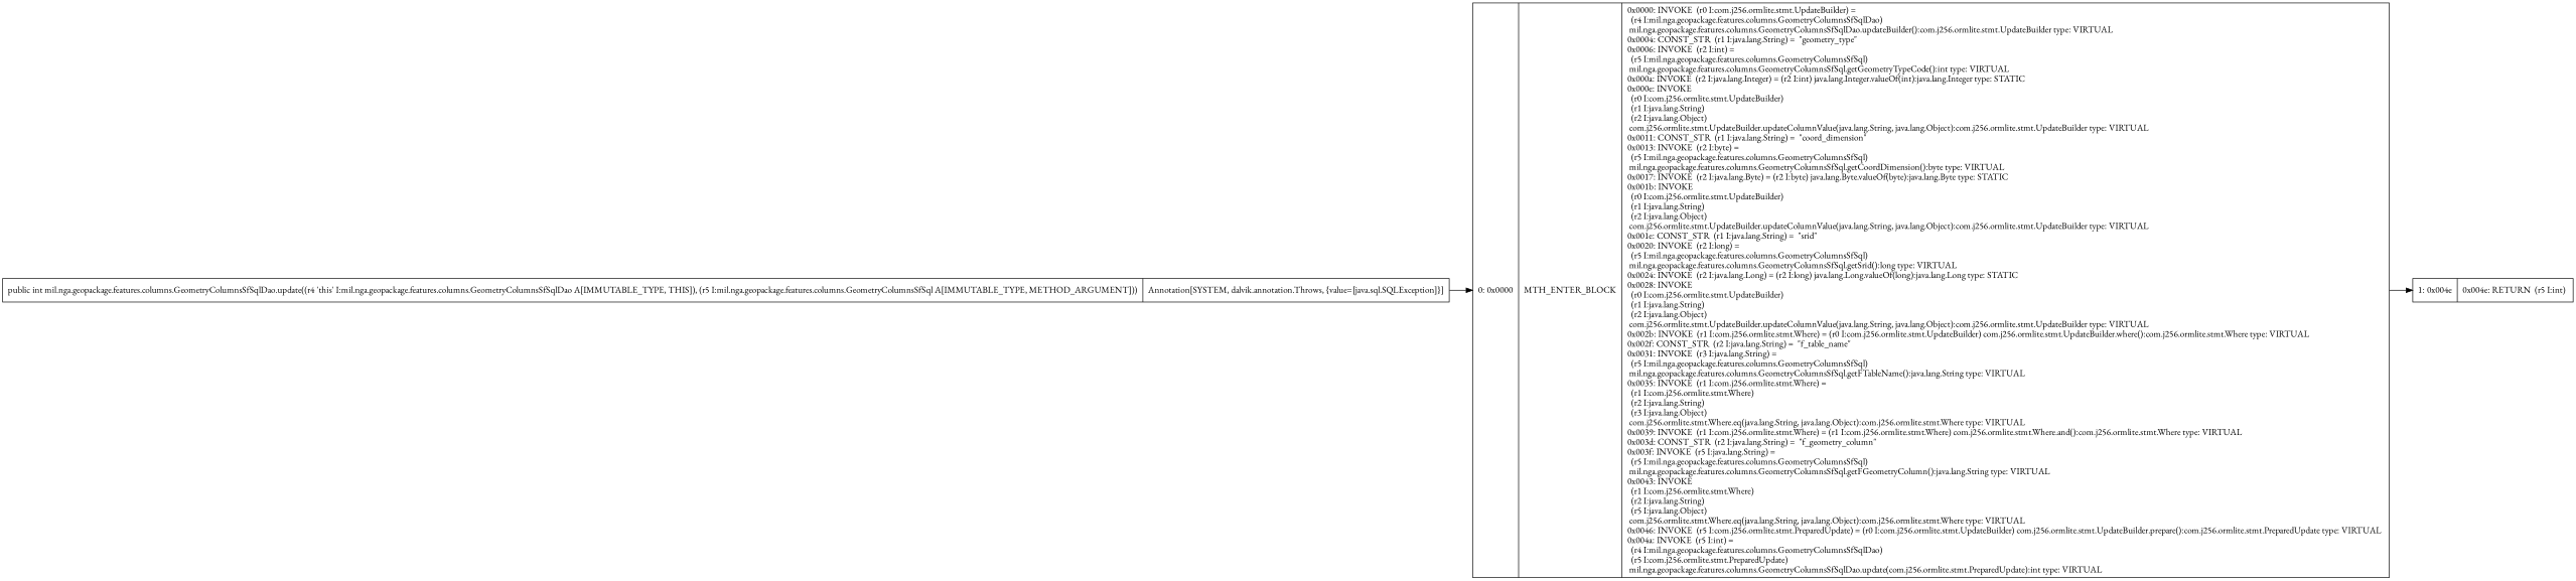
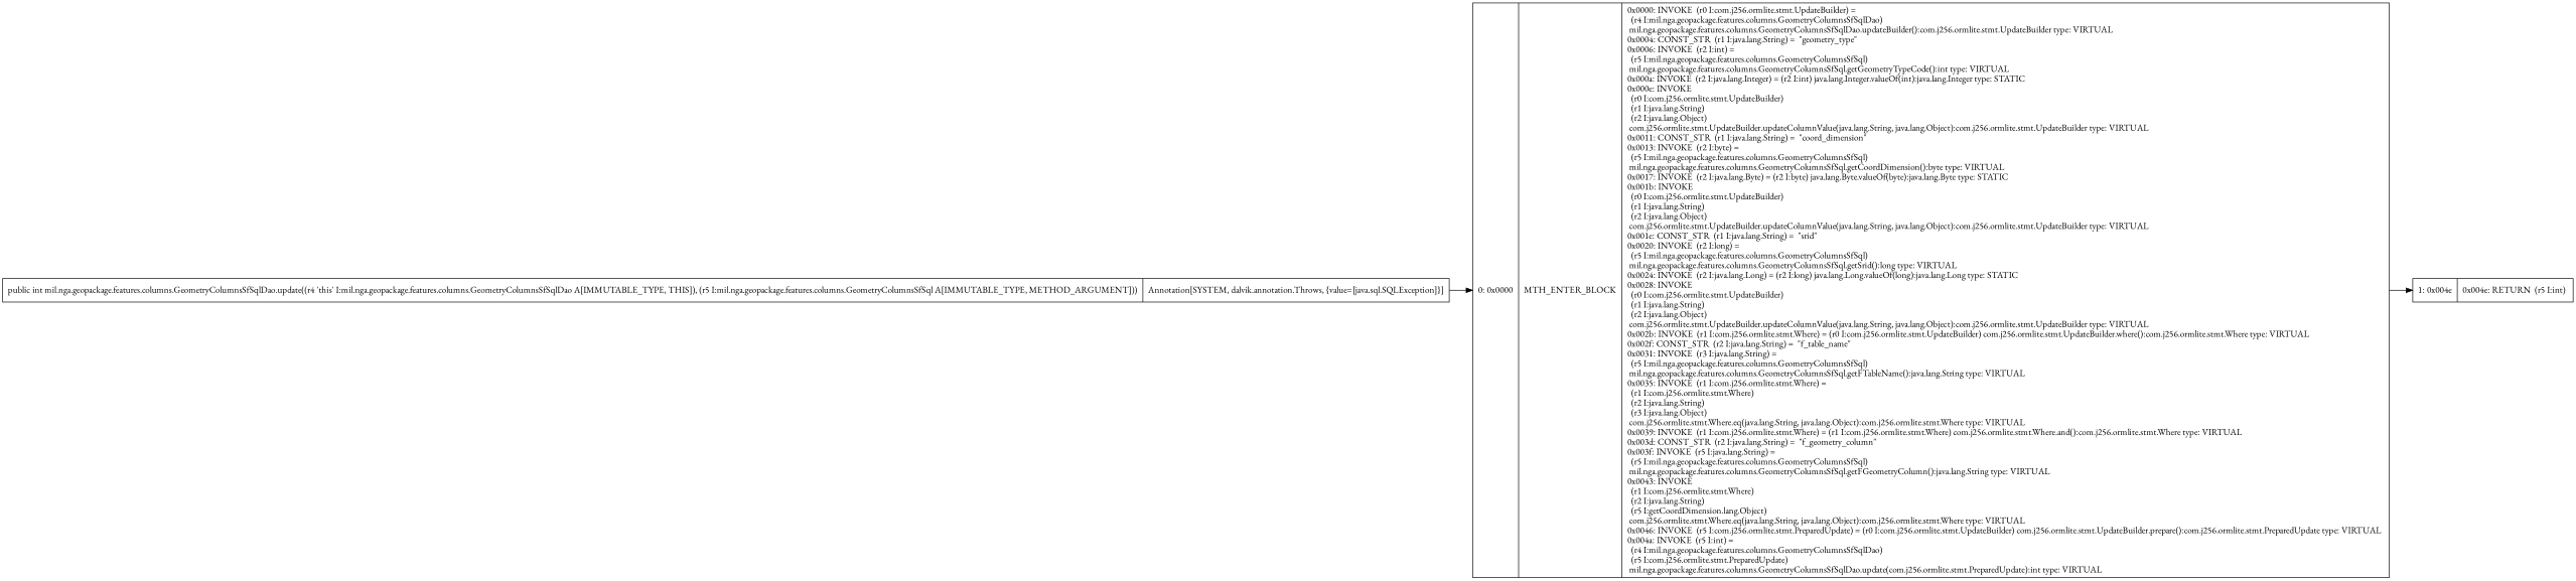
  digraph {
    rankdir=LR
    fontname="EB Garamond"
    node [shape=record fontname="EB Garamond"]
    edge [fontname="EB Garamond"]
-   n1 [label="{0\:\ 0x0000|MTH_ENTER_BLOCK\l|0x0000: INVOKE  (r0 I:com.j256.ormlite.stmt.UpdateBuilder) = \l  (r4 I:mil.nga.geopackage.features.columns.GeometryColumnsSfSqlDao)\l mil.nga.geopackage.features.columns.GeometryColumnsSfSqlDao.updateBuilder():com.j256.ormlite.stmt.UpdateBuilder type: VIRTUAL \l0x0004: CONST_STR  (r1 I:java.lang.String) =  \"geometry_type\" \l0x0006: INVOKE  (r2 I:int) = \l  (r5 I:mil.nga.geopackage.features.columns.GeometryColumnsSfSql)\l mil.nga.geopackage.features.columns.GeometryColumnsSfSql.getGeometryTypeCode():int type: VIRTUAL \l0x000a: INVOKE  (r2 I:java.lang.Integer) = (r2 I:int) java.lang.Integer.valueOf(int):java.lang.Integer type: STATIC \l0x000e: INVOKE  \l  (r0 I:com.j256.ormlite.stmt.UpdateBuilder)\l  (r1 I:java.lang.String)\l  (r2 I:java.lang.Object)\l com.j256.ormlite.stmt.UpdateBuilder.updateColumnValue(java.lang.String, java.lang.Object):com.j256.ormlite.stmt.UpdateBuilder type: VIRTUAL \l0x0011: CONST_STR  (r1 I:java.lang.String) =  \"coord_dimension\" \l0x0013: INVOKE  (r2 I:byte) = \l  (r5 I:mil.nga.geopackage.features.columns.GeometryColumnsSfSql)\l mil.nga.geopackage.features.columns.GeometryColumnsSfSql.getCoordDimension():byte type: VIRTUAL \l0x0017: INVOKE  (r2 I:java.lang.Byte) = (r2 I:byte) java.lang.Byte.valueOf(byte):java.lang.Byte type: STATIC \l0x001b: INVOKE  \l  (r0 I:com.j256.ormlite.stmt.UpdateBuilder)\l  (r1 I:java.lang.String)\l  (r2 I:java.lang.Object)\l com.j256.ormlite.stmt.UpdateBuilder.updateColumnValue(java.lang.String, java.lang.Object):com.j256.ormlite.stmt.UpdateBuilder type: VIRTUAL \l0x001e: CONST_STR  (r1 I:java.lang.String) =  \"srid\" \l0x0020: INVOKE  (r2 I:long) = \l  (r5 I:mil.nga.geopackage.features.columns.GeometryColumnsSfSql)\l mil.nga.geopackage.features.columns.GeometryColumnsSfSql.getSrid():long type: VIRTUAL \l0x0024: INVOKE  (r2 I:java.lang.Long) = (r2 I:long) java.lang.Long.valueOf(long):java.lang.Long type: STATIC \l0x0028: INVOKE  \l  (r0 I:com.j256.ormlite.stmt.UpdateBuilder)\l  (r1 I:java.lang.String)\l  (r2 I:java.lang.Object)\l com.j256.ormlite.stmt.UpdateBuilder.updateColumnValue(java.lang.String, java.lang.Object):com.j256.ormlite.stmt.UpdateBuilder type: VIRTUAL \l0x002b: INVOKE  (r1 I:com.j256.ormlite.stmt.Where) = (r0 I:com.j256.ormlite.stmt.UpdateBuilder) com.j256.ormlite.stmt.UpdateBuilder.where():com.j256.ormlite.stmt.Where type: VIRTUAL \l0x002f: CONST_STR  (r2 I:java.lang.String) =  \"f_table_name\" \l0x0031: INVOKE  (r3 I:java.lang.String) = \l  (r5 I:mil.nga.geopackage.features.columns.GeometryColumnsSfSql)\l mil.nga.geopackage.features.columns.GeometryColumnsSfSql.getFTableName():java.lang.String type: VIRTUAL \l0x0035: INVOKE  (r1 I:com.j256.ormlite.stmt.Where) = \l  (r1 I:com.j256.ormlite.stmt.Where)\l  (r2 I:java.lang.String)\l  (r3 I:java.lang.Object)\l com.j256.ormlite.stmt.Where.eq(java.lang.String, java.lang.Object):com.j256.ormlite.stmt.Where type: VIRTUAL \l0x0039: INVOKE  (r1 I:com.j256.ormlite.stmt.Where) = (r1 I:com.j256.ormlite.stmt.Where) com.j256.ormlite.stmt.Where.and():com.j256.ormlite.stmt.Where type: VIRTUAL \l0x003d: CONST_STR  (r2 I:java.lang.String) =  \"f_geometry_column\" \l0x003f: INVOKE  (r5 I:java.lang.String) = \l  (r5 I:mil.nga.geopackage.features.columns.GeometryColumnsSfSql)\l mil.nga.geopackage.features.columns.GeometryColumnsSfSql.getFGeometryColumn():java.lang.String type: VIRTUAL \l0x0043: INVOKE  \l  (r1 I:com.j256.ormlite.stmt.Where)\l  (r2 I:java.lang.String)\l  (r5 I:java.lang.Object)\l com.j256.ormlite.stmt.Where.eq(java.lang.String, java.lang.Object):com.j256.ormlite.stmt.Where type: VIRTUAL \l0x0046: INVOKE  (r5 I:com.j256.ormlite.stmt.PreparedUpdate) = (r0 I:com.j256.ormlite.stmt.UpdateBuilder) com.j256.ormlite.stmt.UpdateBuilder.prepare():com.j256.ormlite.stmt.PreparedUpdate type: VIRTUAL \l0x004a: INVOKE  (r5 I:int) = \l  (r4 I:mil.nga.geopackage.features.columns.GeometryColumnsSfSqlDao)\l  (r5 I:com.j256.ormlite.stmt.PreparedUpdate)\l mil.nga.geopackage.features.columns.GeometryColumnsSfSqlDao.update(com.j256.ormlite.stmt.PreparedUpdate):int type: VIRTUAL \l}"]
+   n1 [label="{0\:\ 0x0000|MTH_ENTER_BLOCK\l|0x0000: INVOKE  (r0 I:com.j256.ormlite.stmt.UpdateBuilder) = \l  (r4 I:mil.nga.geopackage.features.columns.GeometryColumnsSfSqlDao)\l mil.nga.geopackage.features.columns.GeometryColumnsSfSqlDao.updateBuilder():com.j256.ormlite.stmt.UpdateBuilder type: VIRTUAL \l0x0004: CONST_STR  (r1 I:java.lang.String) =  \"geometry_type\" \l0x0006: INVOKE  (r2 I:int) = \l  (r5 I:mil.nga.geopackage.features.columns.GeometryColumnsSfSql)\l mil.nga.geopackage.features.columns.GeometryColumnsSfSql.getGeometryTypeCode():int type: VIRTUAL \l0x000a: INVOKE  (r2 I:java.lang.Integer) = (r2 I:int) java.lang.Integer.valueOf(int):java.lang.Integer type: STATIC \l0x000e: INVOKE  \l  (r0 I:com.j256.ormlite.stmt.UpdateBuilder)\l  (r1 I:java.lang.String)\l  (r2 I:java.lang.Object)\l com.j256.ormlite.stmt.UpdateBuilder.updateColumnValue(java.lang.String, java.lang.Object):com.j256.ormlite.stmt.UpdateBuilder type: VIRTUAL \l0x0011: CONST_STR  (r1 I:java.lang.String) =  \"coord_dimension\" \l0x0013: INVOKE  (r2 I:byte) = \l  (r5 I:mil.nga.geopackage.features.columns.GeometryColumnsSfSql)\l mil.nga.geopackage.features.columns.GeometryColumnsSfSql.getCoordDimension():byte type: VIRTUAL \l0x0017: INVOKE  (r2 I:java.lang.Byte) = (r2 I:byte) java.lang.Byte.valueOf(byte):java.lang.Byte type: STATIC \l0x001b: INVOKE  \l  (r0 I:com.j256.ormlite.stmt.UpdateBuilder)\l  (r1 I:java.lang.String)\l  (r2 I:java.lang.Object)\l com.j256.ormlite.stmt.UpdateBuilder.updateColumnValue(java.lang.String, java.lang.Object):com.j256.ormlite.stmt.UpdateBuilder type: VIRTUAL \l0x001e: CONST_STR  (r1 I:java.lang.String) =  \"srid\" \l0x0020: INVOKE  (r2 I:long) = \l  (r5 I:mil.nga.geopackage.features.columns.GeometryColumnsSfSql)\l mil.nga.geopackage.features.columns.GeometryColumnsSfSql.getSrid():long type: VIRTUAL \l0x0024: INVOKE  (r2 I:java.lang.Long) = (r2 I:long) java.lang.Long.valueOf(long):java.lang.Long type: STATIC \l0x0028: INVOKE  \l  (r0 I:com.j256.ormlite.stmt.UpdateBuilder)\l  (r1 I:java.lang.String)\l  (r2 I:java.lang.Object)\l com.j256.ormlite.stmt.UpdateBuilder.updateColumnValue(java.lang.String, java.lang.Object):com.j256.ormlite.stmt.UpdateBuilder type: VIRTUAL \l0x002b: INVOKE  (r1 I:com.j256.ormlite.stmt.Where) = (r0 I:com.j256.ormlite.stmt.UpdateBuilder) com.j256.ormlite.stmt.UpdateBuilder.where():com.j256.ormlite.stmt.Where type: VIRTUAL \l0x002f: CONST_STR  (r2 I:java.lang.String) =  \"f_table_name\" \l0x0031: INVOKE  (r3 I:java.lang.String) = \l  (r5 I:mil.nga.geopackage.features.columns.GeometryColumnsSfSql)\l mil.nga.geopackage.features.columns.GeometryColumnsSfSql.getFTableName():java.lang.String type: VIRTUAL \l0x0035: INVOKE  (r1 I:com.j256.ormlite.stmt.Where) = \l  (r1 I:com.j256.ormlite.stmt.Where)\l  (r2 I:java.lang.String)\l  (r3 I:java.lang.Object)\l com.j256.ormlite.stmt.Where.eq(java.lang.String, java.lang.Object):com.j256.ormlite.stmt.Where type: VIRTUAL \l0x0039: INVOKE  (r1 I:com.j256.ormlite.stmt.Where) = (r1 I:com.j256.ormlite.stmt.Where) com.j256.ormlite.stmt.Where.and():com.j256.ormlite.stmt.Where type: VIRTUAL \l0x003d: CONST_STR  (r2 I:java.lang.String) =  \"f_geometry_column\" \l0x003f: INVOKE  (r5 I:java.lang.String) = \l  (r5 I:mil.nga.geopackage.features.columns.GeometryColumnsSfSql)\l mil.nga.geopackage.features.columns.GeometryColumnsSfSql.getFGeometryColumn():java.lang.String type: VIRTUAL \l0x0043: INVOKE  \l  (r1 I:com.j256.ormlite.stmt.Where)\l  (r2 I:java.lang.String)\l  (r5 I:getCoordDimension.lang.Object)\l com.j256.ormlite.stmt.Where.eq(java.lang.String, java.lang.Object):com.j256.ormlite.stmt.Where type: VIRTUAL \l0x0046: INVOKE  (r5 I:com.j256.ormlite.stmt.PreparedUpdate) = (r0 I:com.j256.ormlite.stmt.UpdateBuilder) com.j256.ormlite.stmt.UpdateBuilder.prepare():com.j256.ormlite.stmt.PreparedUpdate type: VIRTUAL \l0x004a: INVOKE  (r5 I:int) = \l  (r4 I:mil.nga.geopackage.features.columns.GeometryColumnsSfSqlDao)\l  (r5 I:com.j256.ormlite.stmt.PreparedUpdate)\l mil.nga.geopackage.features.columns.GeometryColumnsSfSqlDao.update(com.j256.ormlite.stmt.PreparedUpdate):int type: VIRTUAL \l}"]
    n2 [label="{1\:\ 0x004e|0x004e: RETURN  (r5 I:int) \l}"]
    n3 [label="{public int mil.nga.geopackage.features.columns.GeometryColumnsSfSqlDao.update((r4 'this' I:mil.nga.geopackage.features.columns.GeometryColumnsSfSqlDao A[IMMUTABLE_TYPE, THIS]), (r5 I:mil.nga.geopackage.features.columns.GeometryColumnsSfSql A[IMMUTABLE_TYPE, METHOD_ARGUMENT]))  | Annotation[SYSTEM, dalvik.annotation.Throws, \{value=[java.sql.SQLException]\}]\l}"]
    n1 -> n2
    n3 -> n1
  }
